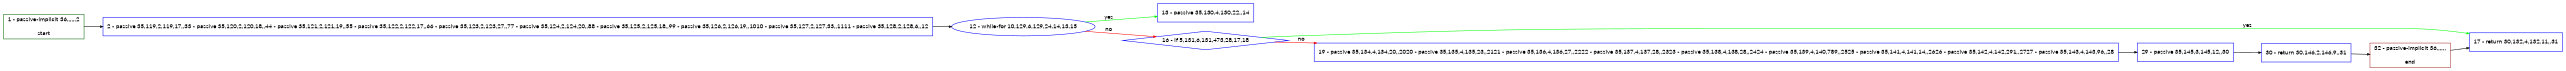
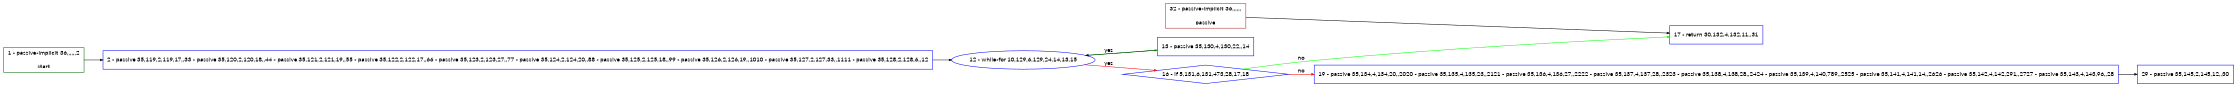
  digraph {
    bgcolor=white
    compound=true
    fillcolor="#FFFFCC"
    fontname=Lato
    fontsize=12
    pack=true
    packmode=clust
    rankdir=LR
    style="rounded,filled"
    node [color="#0000ff" compound=true fillcolor="#ffffff" fixedsize=false fontname=Lato fontsize=12 node_initialized=no shape=box style=filled]
    edge [arrowhead=normal arrowsize=0.5 arrowtail=none color="#000000" compound=true dir=forward fontcolor=black fontname=Lato fontsize=12]
    n1 [label="2 - passive 35,119,2,119,17,,33 - passive 35,120,2,120,18,,44 - passive 35,121,2,121,19,,55 - passive 35,122,2,122,17,,66 - passive 35,123,2,123,27,,77 - passive 35,124,2,124,20,,88 - passive 35,125,2,125,18,,99 - passive 35,126,2,126,19,,1010 - passive 35,127,2,127,33,,1111 - passive 35,128,2,128,6,,12"]
    n2 [label="12 - while-for 10,129,6,129,24,14,13,15" shape=oval]
    n3 [label="13 - passive 35,130,4,130,22,,14"]
    n4 [label="16 - if 5,131,6,131,473,28,17,18" shape=diamond]
    n5 [color="#006400" label="1 - passive-implicit 36,,,,,,2\n\nstart"]
    n6 [label="17 - return 30,132,4,132,11,,31"]
    n7 [label="19 - passive 35,134,4,134,20,,2020 - passive 35,135,4,135,23,,2121 - passive 35,136,4,136,27,,2222 - passive 35,137,4,137,28,,2323 - passive 35,138,4,138,28,,2424 - passive 35,139,4,140,789,,2525 - passive 35,141,4,141,14,,2626 - passive 35,142,4,142,291,,2727 - passive 35,143,4,143,96,,28"]
-   n8 [label="29 - passive 35,145,3,145,12,,30"]
-   n9 [color="#a52a2a" label="32 - passive-implicit 36,,,,,,\n\nend"]
-   n10 [label="30 - return 30,146,2,146,9,,31"]
+   n8 [label="29 - passive 35,145,2,145,12,,30"]
+   n9 [color="#a52a2a" label="32 - passive-implicit 36,,,,,,\n\npassive"]
    n1 -> n2
    n2 -> n3 [color="#00ff00" label=yes]
-   n2 -> n4 [color="#ff0000" label=no]
-   n4 -> n6 [color="#00ff00" label=yes]
+   n2 -> n4 [color="#ff0000" label=yes]
+   n3 -> n2
+   n4 -> n6 [color="#00ff00" label=no]
    n4 -> n7 [color="#ff0000" label=no]
    n5 -> n1
    n7 -> n8
-   n8 -> n10
    n9 -> n6
-   n10 -> n9
  }
